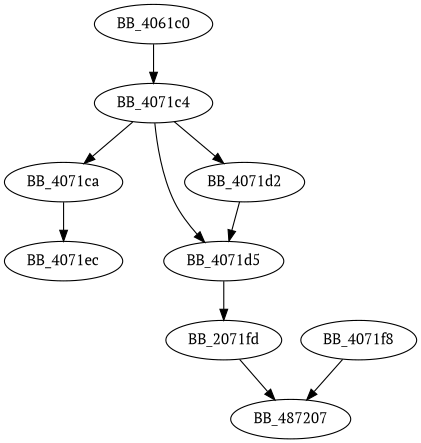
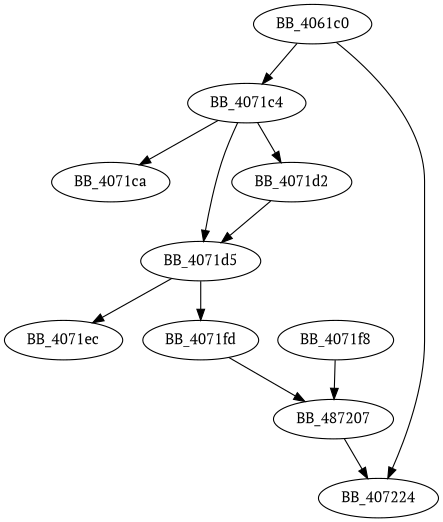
  digraph {
    fontname="PT Serif"
    node [fontname="PT Serif"]
    edge [fontname="PT Serif"]
    n1 [label=BB_4061c0]
    BB_4071c4
+   BB_407224
    BB_4071ca
    BB_4071d5
    BB_4071d2
    BB_4071ec
-   BB_4071fd [label=BB_2071fd]
+   BB_4071fd
    n9 [label=BB_487207]
    BB_4071f8
    n1 -> BB_4071c4
+   n1 -> BB_407224
    BB_4071c4 -> BB_4071ca
    BB_4071c4 -> BB_4071d5
    BB_4071c4 -> BB_4071d2
-   BB_4071ca -> BB_4071ec
+   BB_4071d5 -> BB_4071ec
    BB_4071d5 -> BB_4071fd
    BB_4071d2 -> BB_4071d5
    BB_4071fd -> n9
+   n9 -> BB_407224
    BB_4071f8 -> n9
  }
